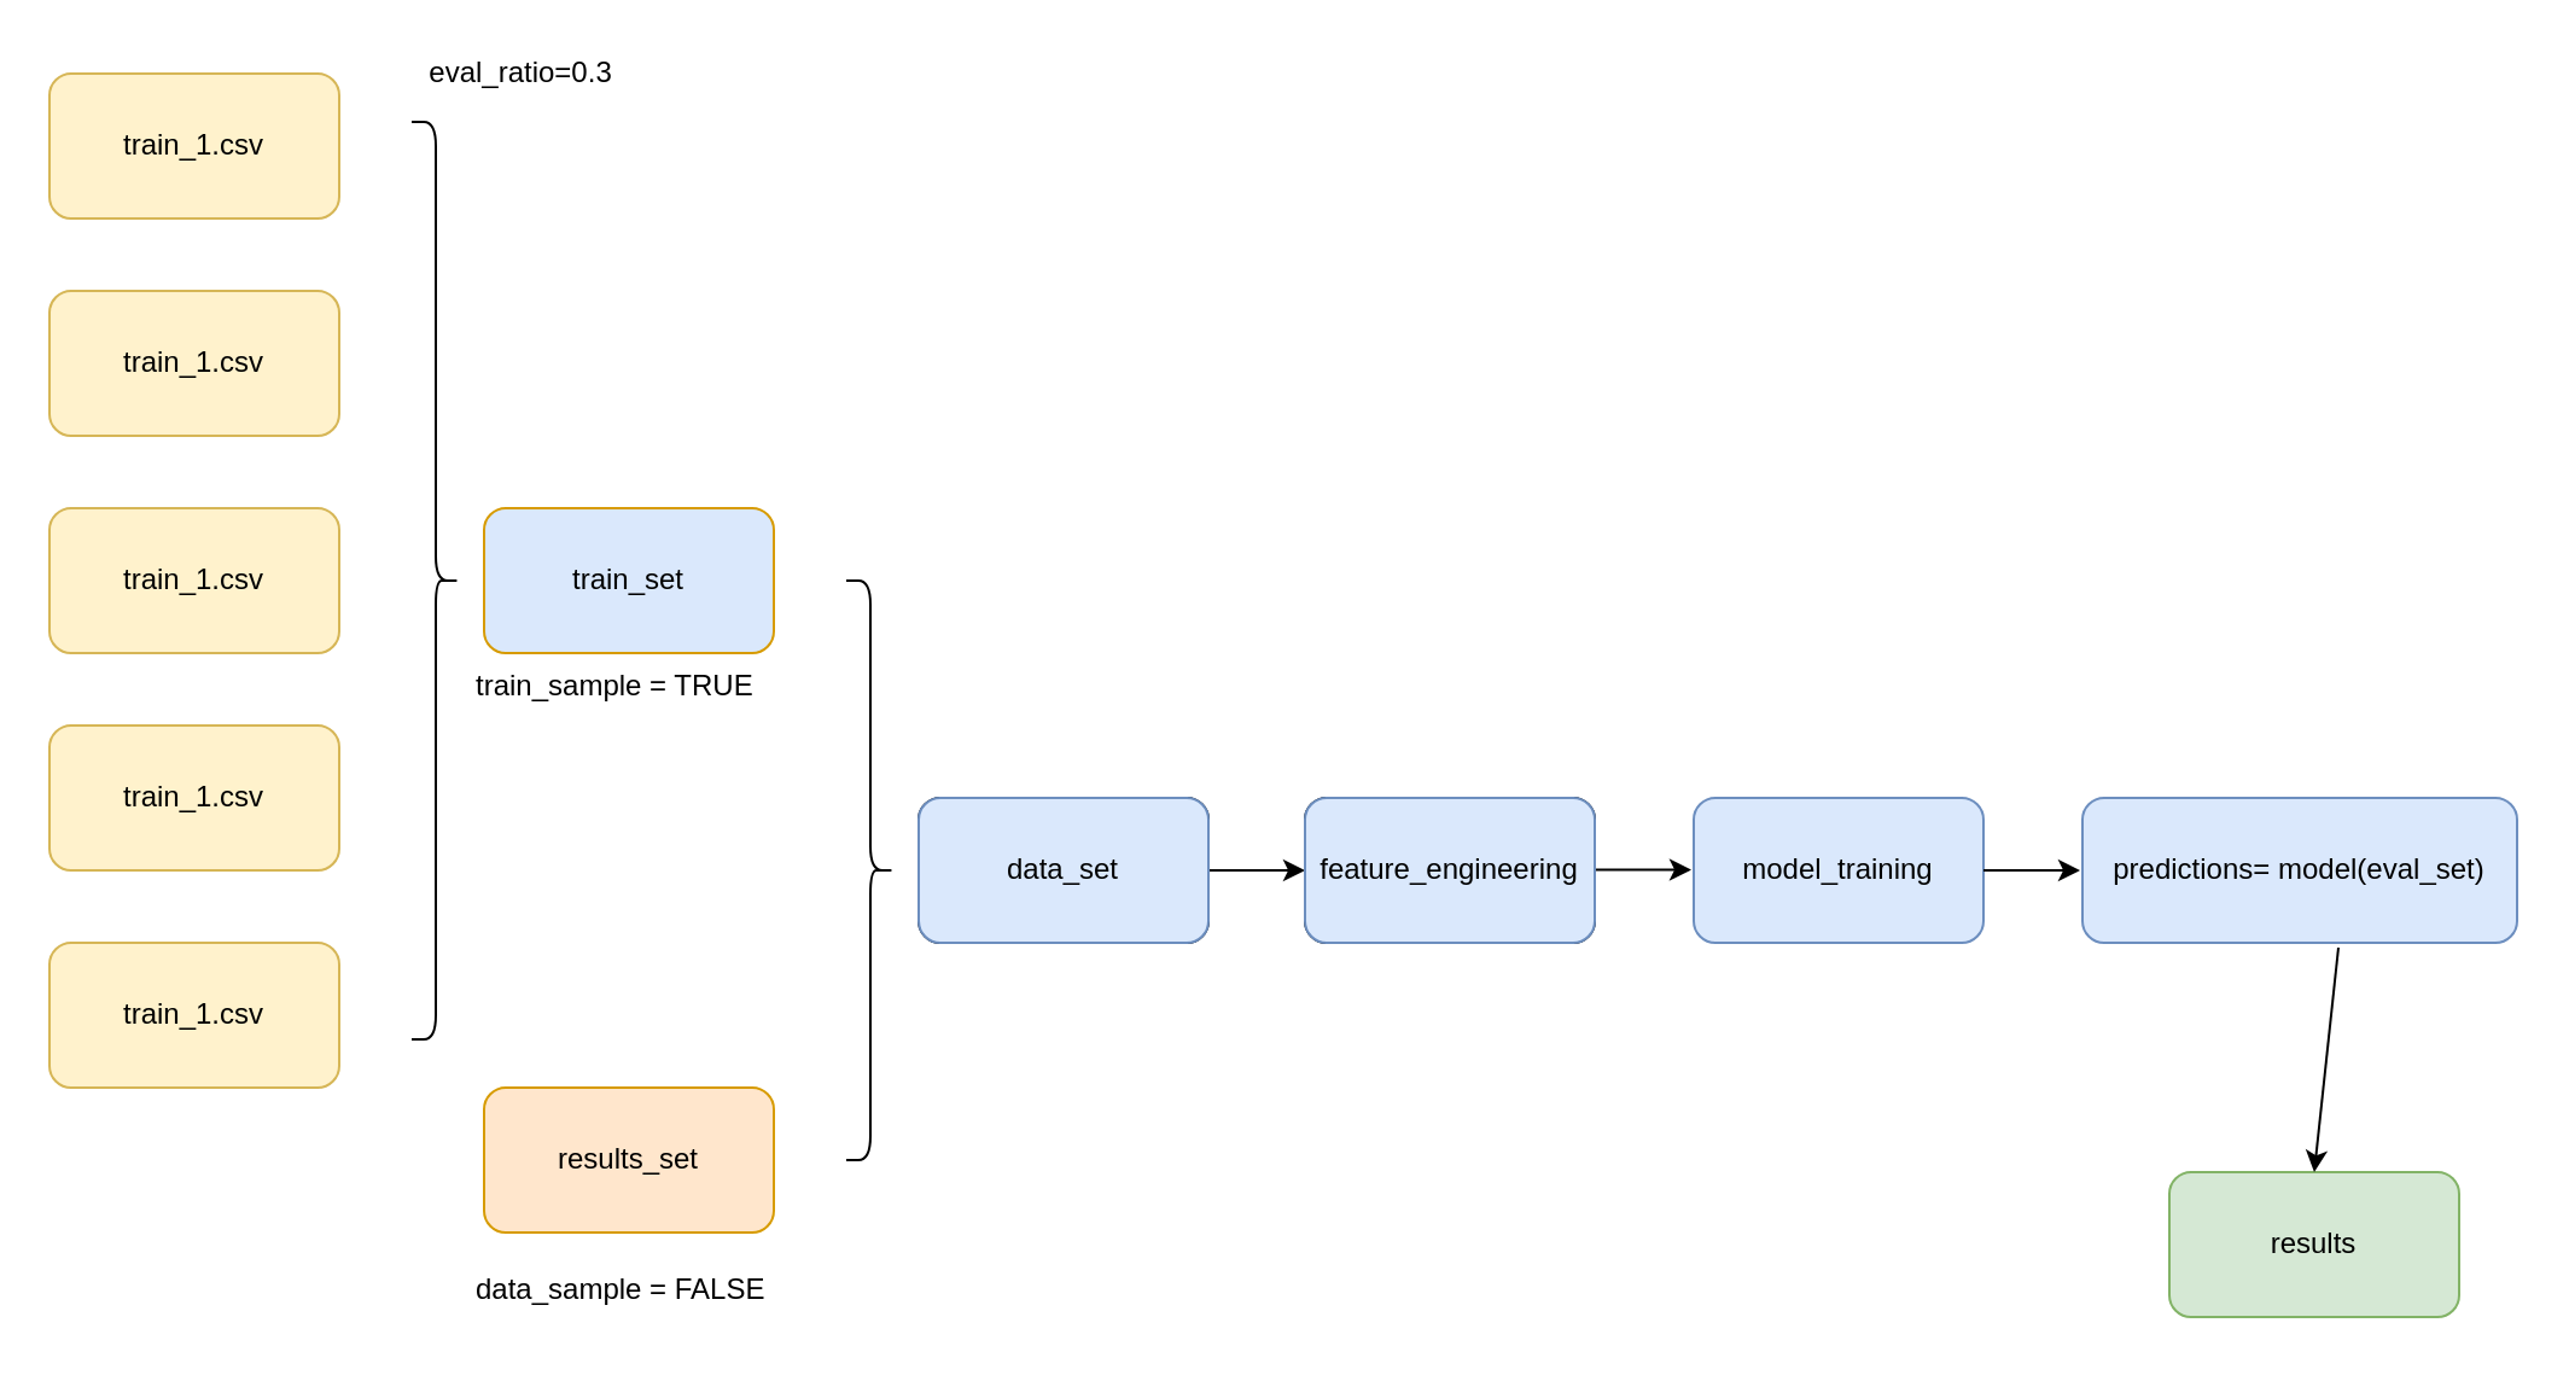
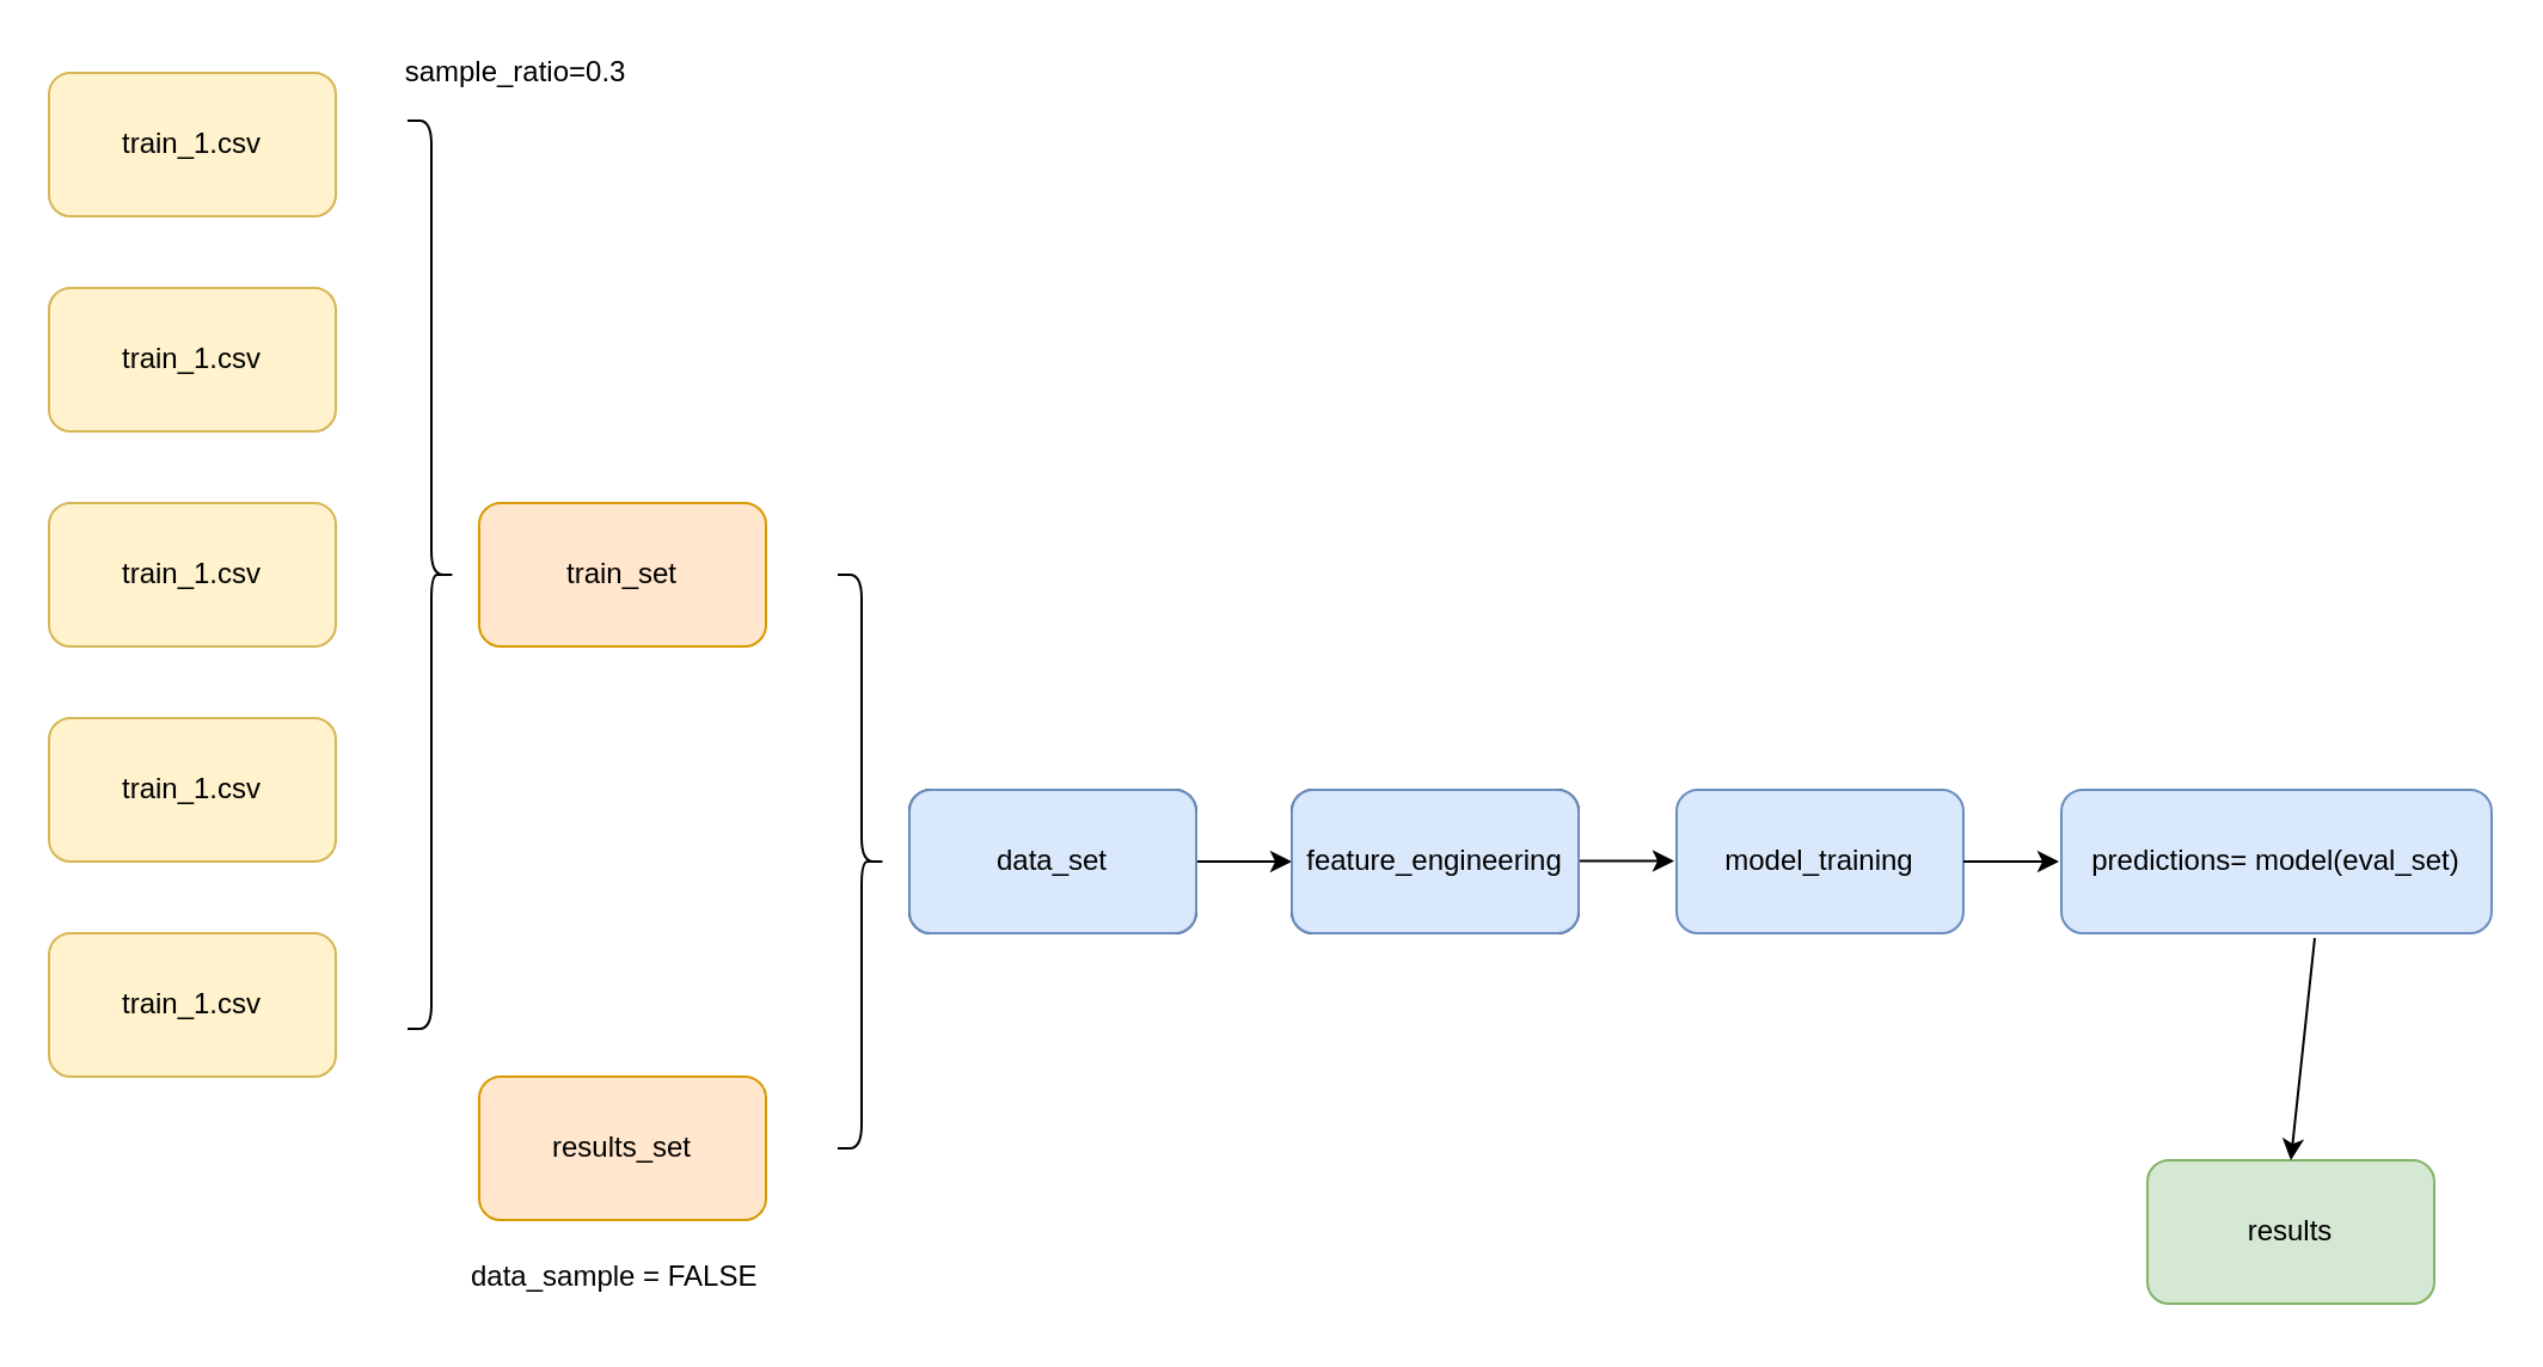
  <mxCell id="0" />
  <mxCell id="1" parent="0" />
  <mxCell id="2" value="train_1.csv" style="rounded=1;whiteSpace=wrap;html=1;fillColor=#fff2cc;strokeColor=#d6b656;" parent="1" vertex="1"><mxGeometry x="20" y="300" width="120" height="60" as="geometry" /></mxCell>
  <mxCell id="3" value="train_1.csv" style="rounded=1;whiteSpace=wrap;html=1;fillColor=#fff2cc;strokeColor=#d6b656;" parent="1" vertex="1"><mxGeometry x="20" y="120" width="120" height="60" as="geometry" /></mxCell>
  <mxCell id="4" value="train_1.csv" style="rounded=1;whiteSpace=wrap;html=1;fillColor=#fff2cc;strokeColor=#d6b656;" parent="1" vertex="1"><mxGeometry x="20" y="30" width="120" height="60" as="geometry" /></mxCell>
  <mxCell id="5" value="train_1.csv" style="rounded=1;whiteSpace=wrap;html=1;fillColor=#fff2cc;strokeColor=#d6b656;" parent="1" vertex="1"><mxGeometry x="20" y="210" width="120" height="60" as="geometry" /></mxCell>
  <mxCell id="6" value="train_1.csv" style="rounded=1;whiteSpace=wrap;html=1;fillColor=#fff2cc;strokeColor=#d6b656;" parent="1" vertex="1"><mxGeometry x="20" y="390" width="120" height="60" as="geometry" /></mxCell>
  <mxCell id="7" value="" style="shape=curlyBracket;whiteSpace=wrap;html=1;rounded=1;flipH=1;" parent="1" vertex="1"><mxGeometry x="170" y="50" width="20" height="380" as="geometry" /></mxCell>
- <mxCell id="8" value="eval_ratio=0.3" style="text;html=1;align=center;verticalAlign=middle;resizable=0;points=[];autosize=1;strokeColor=none;" parent="1" vertex="1"><mxGeometry x="160" y="20" width="110" height="20" as="geometry" /></mxCell>
- <mxCell id="9" value="train_set" style="rounded=1;whiteSpace=wrap;html=1;fillColor=#dae8fc;strokeColor=#d79b00;" parent="1" vertex="1"><mxGeometry x="200" y="210" width="120" height="60" as="geometry" /></mxCell>
+ <mxCell id="8" value="sample_ratio=0.3" style="text;html=1;align=center;verticalAlign=middle;resizable=0;points=[];autosize=1;strokeColor=none;" parent="1" vertex="1"><mxGeometry x="160" y="20" width="110" height="20" as="geometry" /></mxCell>
+ <mxCell id="9" value="train_set" style="rounded=1;whiteSpace=wrap;html=1;fillColor=#ffe6cc;strokeColor=#d79b00;" parent="1" vertex="1"><mxGeometry x="200" y="210" width="120" height="60" as="geometry" /></mxCell>
  <mxCell id="10" value="results_set" style="rounded=1;whiteSpace=wrap;html=1;fillColor=#ffe6cc;strokeColor=#d79b00;" parent="1" vertex="1"><mxGeometry x="200" y="450" width="120" height="60" as="geometry" /></mxCell>
  <mxCell id="11" value="" style="shape=curlyBracket;whiteSpace=wrap;html=1;rounded=1;flipH=1;" parent="1" vertex="1"><mxGeometry x="350" y="240" width="20" height="240" as="geometry" /></mxCell>
- <mxCell id="12" value="train_sample = TRUE" style="text;whiteSpace=wrap;html=1;" parent="1" vertex="1"><mxGeometry x="195" y="270" width="130" height="30" as="geometry" /></mxCell>
  <mxCell id="13" value="data_sample = FALSE" style="text;whiteSpace=wrap;html=1;" parent="1" vertex="1"><mxGeometry x="195" y="520" width="130" height="30" as="geometry" /></mxCell>
  <mxCell id="14" value="data_set" style="rounded=1;whiteSpace=wrap;html=1;" parent="1" vertex="1"><mxGeometry x="380" y="330" width="120" height="60" as="geometry" /></mxCell>
  <mxCell id="15" value="feature_engineering" style="rounded=1;whiteSpace=wrap;html=1;" parent="1" vertex="1"><mxGeometry x="540" y="330" width="120" height="60" as="geometry" /></mxCell>
  <mxCell id="16" value="model_training" style="rounded=1;whiteSpace=wrap;html=1;fillColor=#dae8fc;strokeColor=#6c8ebf;" parent="1" vertex="1"><mxGeometry x="701" y="330" width="120" height="60" as="geometry" /></mxCell>
  <mxCell id="17" value="predictions= model(eval_set)" style="rounded=1;whiteSpace=wrap;html=1;fillColor=#dae8fc;strokeColor=#6c8ebf;" parent="1" vertex="1"><mxGeometry x="862" y="330" width="180" height="60" as="geometry" /></mxCell>
  <mxCell id="18" value="results" style="rounded=1;whiteSpace=wrap;html=1;fillColor=#d5e8d4;strokeColor=#82b366;" parent="1" vertex="1"><mxGeometry x="898" y="485" width="120" height="60" as="geometry" /></mxCell>
  <mxCell id="19" value="" style="endArrow=classic;html=1;exitX=1;exitY=0.5;exitDx=0;exitDy=0;" parent="1" source="14" edge="1"><mxGeometry width="50" height="50" relative="1" as="geometry"><mxPoint x="570" y="410" as="sourcePoint" /><mxPoint x="540" y="360" as="targetPoint" /></mxGeometry></mxCell>
  <mxCell id="20" value="" style="endArrow=classic;html=1;exitX=1;exitY=0.5;exitDx=0;exitDy=0;" parent="1" edge="1"><mxGeometry width="50" height="50" relative="1" as="geometry"><mxPoint x="660" y="359.76" as="sourcePoint" /><mxPoint x="700" y="359.76" as="targetPoint" /></mxGeometry></mxCell>
  <mxCell id="21" value="" style="endArrow=classic;html=1;exitX=1;exitY=0.5;exitDx=0;exitDy=0;" parent="1" edge="1"><mxGeometry width="50" height="50" relative="1" as="geometry"><mxPoint x="821" y="360" as="sourcePoint" /><mxPoint x="861" y="360" as="targetPoint" /></mxGeometry></mxCell>
  <mxCell id="22" value="" style="endArrow=classic;html=1;entryX=0.5;entryY=0;entryDx=0;entryDy=0;" parent="1" target="18" edge="1"><mxGeometry width="50" height="50" relative="1" as="geometry"><mxPoint x="968" y="392" as="sourcePoint" /><mxPoint x="570" y="390" as="targetPoint" /></mxGeometry></mxCell>
  <mxCell id="23" value="data_set" style="rounded=1;whiteSpace=wrap;html=1;fillColor=#dae8fc;strokeColor=#6c8ebf;" parent="1" vertex="1"><mxGeometry x="380" y="330" width="120" height="60" as="geometry" /></mxCell>
  <mxCell id="24" value="feature_engineering" style="rounded=1;whiteSpace=wrap;html=1;fillColor=#dae8fc;strokeColor=#6c8ebf;" parent="1" vertex="1"><mxGeometry x="540" y="330" width="120" height="60" as="geometry" /></mxCell>
